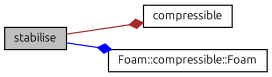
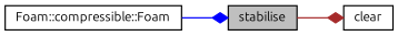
  digraph {
    fontname=Ubuntu
    rankdir=LR
    node [color=black fontname=Ubuntu fontsize=10 shape=record]
    edge [arrowhead=diamond fontname=Ubuntu fontsize=10 labelfontname=Helvetica labelfontsize=10 style=solid]
    n1 [fillcolor=grey75 fontcolor=black height=0.2 label=stabilise style=filled width=0.4]
-   n2 [height=0.2 label=compressible width=0.4]
+   n2 [height=0.2 label=clear width=0.4]
    n3 [height=0.2 label="Foam::compressible::Foam" width=0.4]
    n1 -> n2 [color=brown]
-   n1 -> n3 [color=blue]
+   n3 -> n1 [color=blue]
  }
